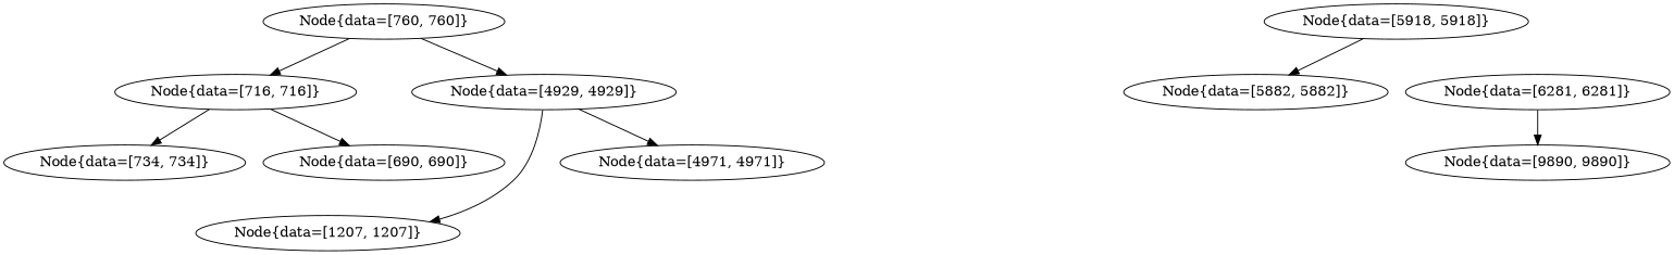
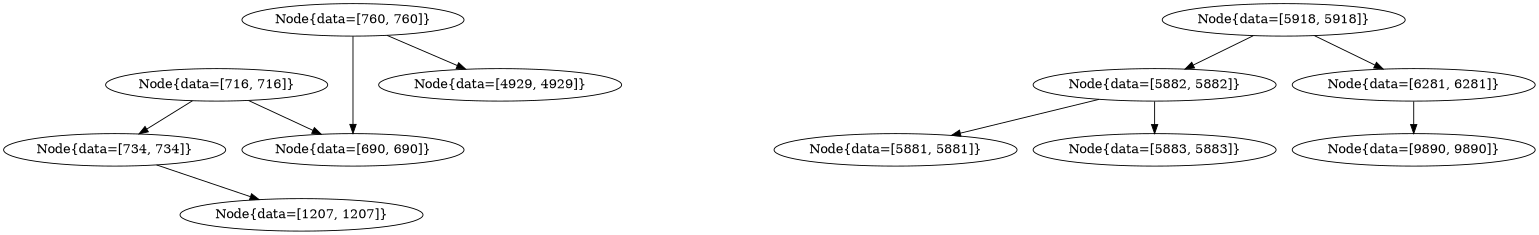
  digraph {
    n1 [label="Node{data=[760, 760]}"]
    n2 [label="Node{data=[716, 716]}"]
    n3 [label="Node{data=[4929, 4929]}"]
    n4 [label="Node{data=[5918, 5918]}"]
    n5 [label="Node{data=[5882, 5882]}"]
    n6 [label="Node{data=[6281, 6281]}"]
    n7 [label="Node{data=[690, 690]}"]
    n8 [label="Node{data=[734, 734]}"]
    n9 [label="Node{data=[1207, 1207]}"]
-   n10 [label="Node{data=[4971, 4971]}"]
+   n11 [label="Node{data=[5881, 5881]}"]
+   n12 [label="Node{data=[5883, 5883]}"]
    n13 [label="Node{data=[9890, 9890]}"]
-   n1 -> n2
+   n1 -> n7
    n1 -> n3
    n2 -> n7
    n2 -> n8
-   n3 -> n9
-   n3 -> n10
+   n8 -> n9
    n4 -> n5
+   n4 -> n6
+   n5 -> n11
+   n5 -> n12
    n6 -> n13
  }
